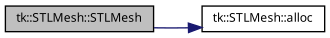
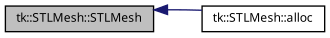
  digraph {
    rankdir=LR
    node [color=black fontname="sans-serif" fontsize=9 shape=record]
    n1 [fillcolor=grey75 fontcolor=black height=0.2 label="tk::STLMesh::STLMesh" style=filled width=0.4]
    n2 [height=0.2 label="tk::STLMesh::alloc" width=0.4]
-   n1 -> n2 [color=midnightblue fontname="sans-serif" fontsize=9 labelfontname="sans-serif" labelfontsize=9 style=solid]
+   n2 -> n1 [color=midnightblue fontname="sans-serif" fontsize=9 labelfontname="sans-serif" labelfontsize=9 style=solid]
  }
